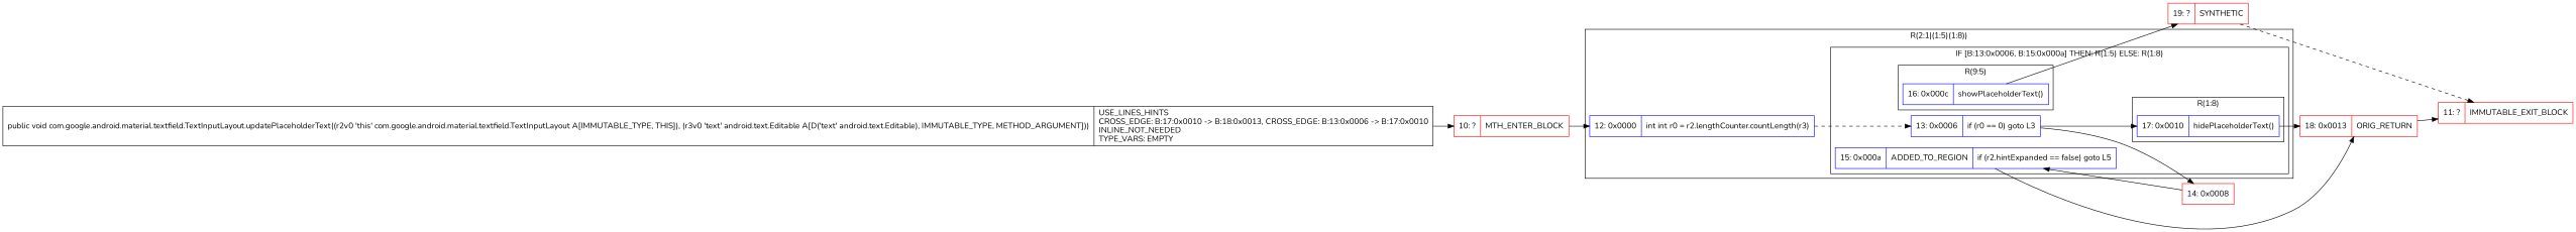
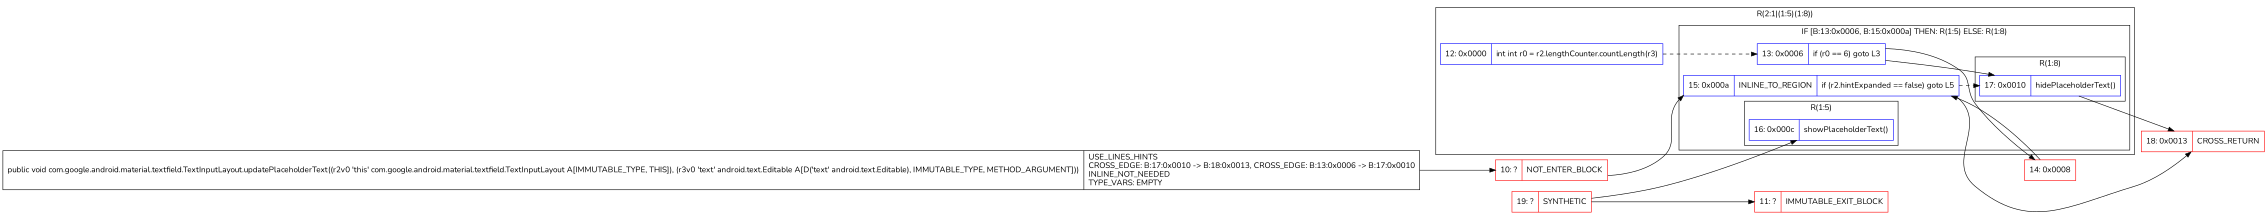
  digraph {
    fontname=Nunito
    rankdir=LR
    node [color=blue fontname=Nunito shape=record]
    edge [fontname=Nunito]
    n1 [label="{16\:\ 0x000c|showPlaceholderText()\l}"]
    n2 [label="{17\:\ 0x0010|hidePlaceholderText()\l}"]
-   n3 [label="{13\:\ 0x0006|if (r0 == 0) goto L3\l}"]
-   n4 [label="{15\:\ 0x000a|ADDED_TO_REGION\l|if (r2.hintExpanded == false) goto L5\l}"]
+   n3 [label="{13\:\ 0x0006|if (r0 == 6) goto L3\l}"]
+   n4 [label="{15\:\ 0x000a|INLINE_TO_REGION\l|if (r2.hintExpanded == false) goto L5\l}"]
    n5 [label="{12\:\ 0x0000|int int r0 = r2.lengthCounter.countLength(r3)\l}"]
    n6 [color=red label="{19\:\ ?|SYNTHETIC\l}"]
-   n7 [color=red label="{18\:\ 0x0013|ORIG_RETURN\l}"]
+   n7 [color=red label="{18\:\ 0x0013|CROSS_RETURN\l}"]
    n8 [color=red label="{14\:\ 0x0008}"]
    n9 [color=red label="{11\:\ ?|IMMUTABLE_EXIT_BLOCK\l}"]
-   n10 [color=red label="{10\:\ ?|MTH_ENTER_BLOCK\l}"]
+   n10 [color=red label="{10\:\ ?|NOT_ENTER_BLOCK\l}"]
    n11 [label="{public void com.google.android.material.textfield.TextInputLayout.updatePlaceholderText((r2v0 'this' com.google.android.material.textfield.TextInputLayout A[IMMUTABLE_TYPE, THIS]), (r3v0 'text' android.text.Editable A[D('text' android.text.Editable), IMMUTABLE_TYPE, METHOD_ARGUMENT]))  | USE_LINES_HINTS\lCROSS_EDGE: B:17:0x0010 \-\> B:18:0x0013, CROSS_EDGE: B:13:0x0006 \-\> B:17:0x0010\lINLINE_NOT_NEEDED\lTYPE_VARS: EMPTY\l}" color=""]
    subgraph cluster_1 {
      label="R(2:1|(1:5)(1:8))"
      n5
      subgraph cluster_2 {
        label="IF [B:13:0x0006, B:15:0x000a] THEN: R(1:5) ELSE: R(1:8)"
        n3
        n4
        subgraph cluster_3 {
-         label="R(9:5)"
+         label="R(1:5)"
          n1
        }
        subgraph cluster_4 {
          label="R(1:8)"
          n2
        }
      }
    }
-   n1 -> n6
+   n6 -> n1
    n2 -> n7
    n3 -> n2 [style=solid]
    n3 -> n8
+   n4 -> n2 [style=dashed]
    n4 -> n7
    n5 -> n3 [style=dashed]
-   n6 -> n9 [style=dashed]
-   n7 -> n9
+   n6 -> n9
    n8 -> n4
-   n10 -> n5
+   n10 -> n4
    n11 -> n10
  }
